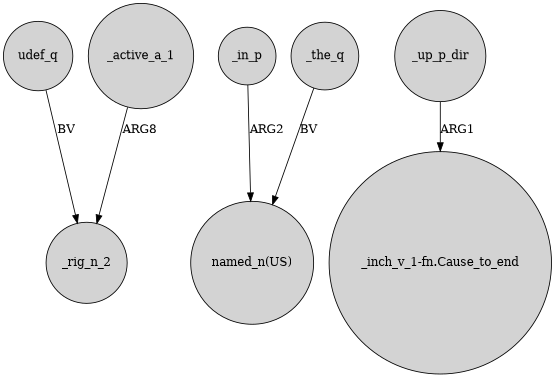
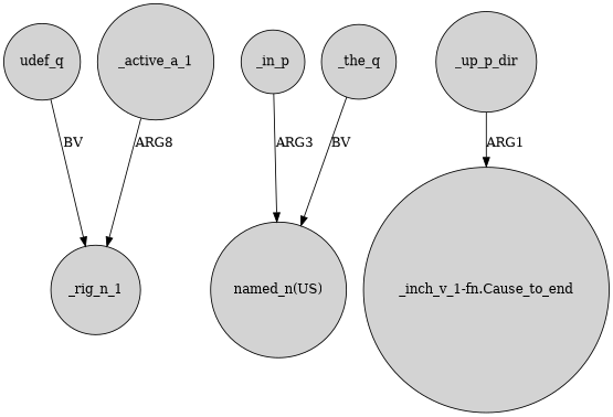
  digraph {
    node [shape=circle style=filled]
    udef_q
-   _rig_n_1 [label=_rig_n_2]
+   _rig_n_1
    _active_a_1
    _in_p
    "named_n(US)"
    _up_p_dir
    "_inch_v_1-fn.Cause_to_end"
    _the_q
    udef_q -> _rig_n_1 [label=BV]
    _active_a_1 -> _rig_n_1 [label=ARG8]
-   _in_p -> "named_n(US)" [label=ARG2]
+   _in_p -> "named_n(US)" [label=ARG3]
    _up_p_dir -> "_inch_v_1-fn.Cause_to_end" [label=ARG1]
    _the_q -> "named_n(US)" [label=BV]
  }
